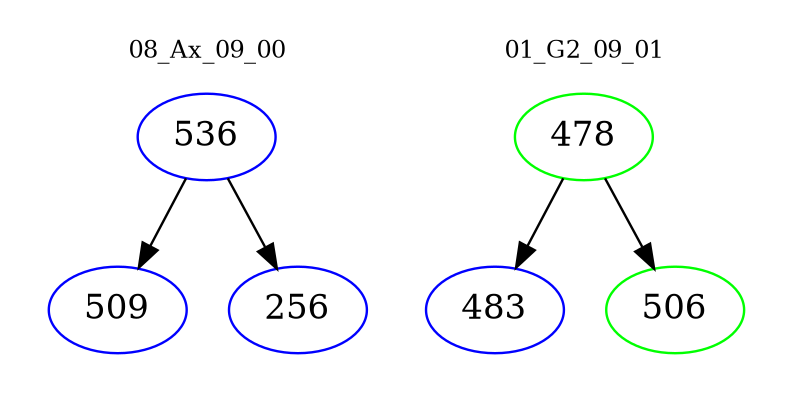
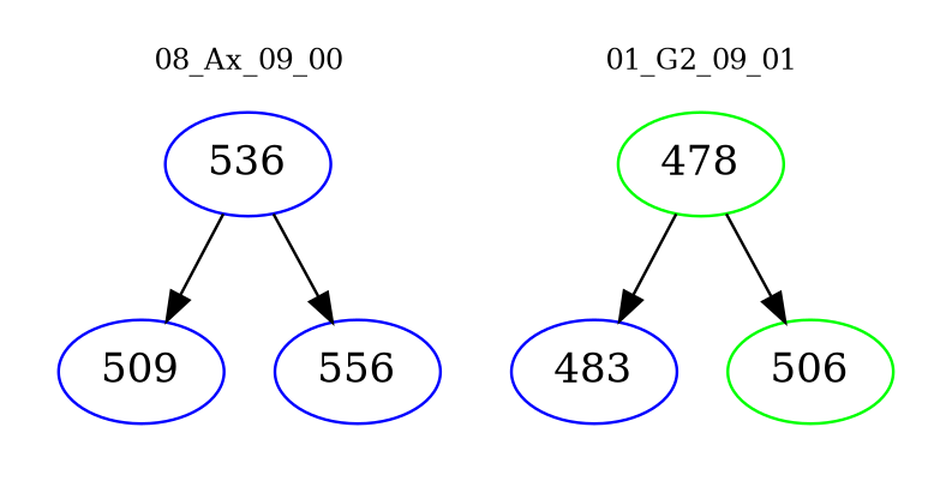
  digraph {
    node [color=blue]
    edge [color=black]
    n1 [label=536]
    n2 [label=509]
-   n3 [label=256]
+   n3 [label=556]
    n4 [color=green label=478]
    n5 [label=483]
    n6 [color=green label=506]
    subgraph cluster_1 {
      color=white
      fontsize=10
      label="08_Ax_09_00"
      n1
      n2
      n3
    }
    subgraph cluster_2 {
      color=white
      fontsize=10
      label="01_G2_09_01"
      n4
      n5
      n6
    }
    n1 -> n2
    n1 -> n3
    n4 -> n5
    n4 -> n6
  }
